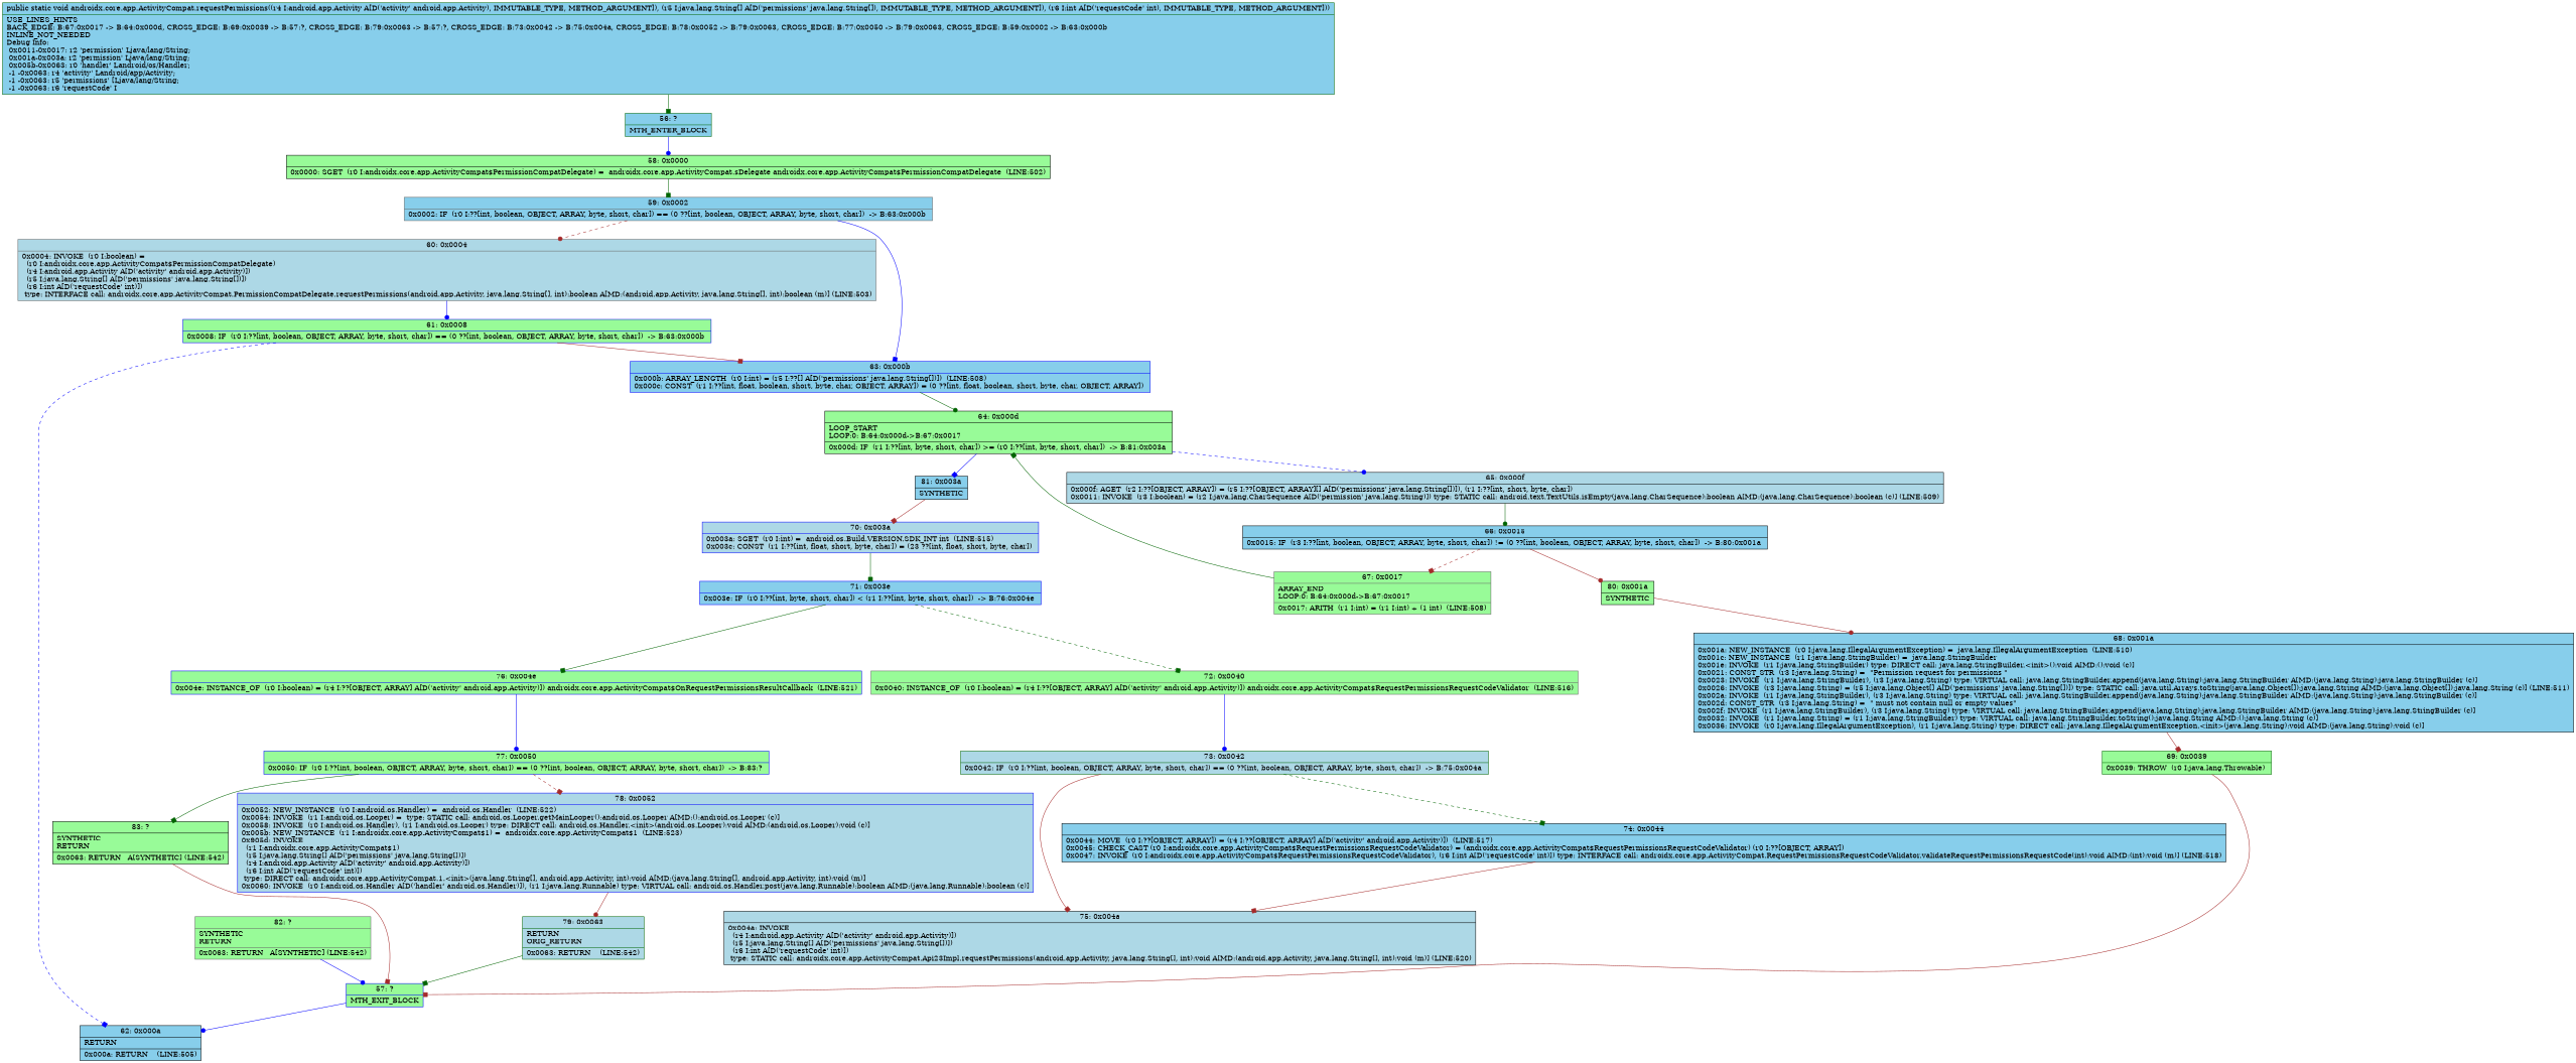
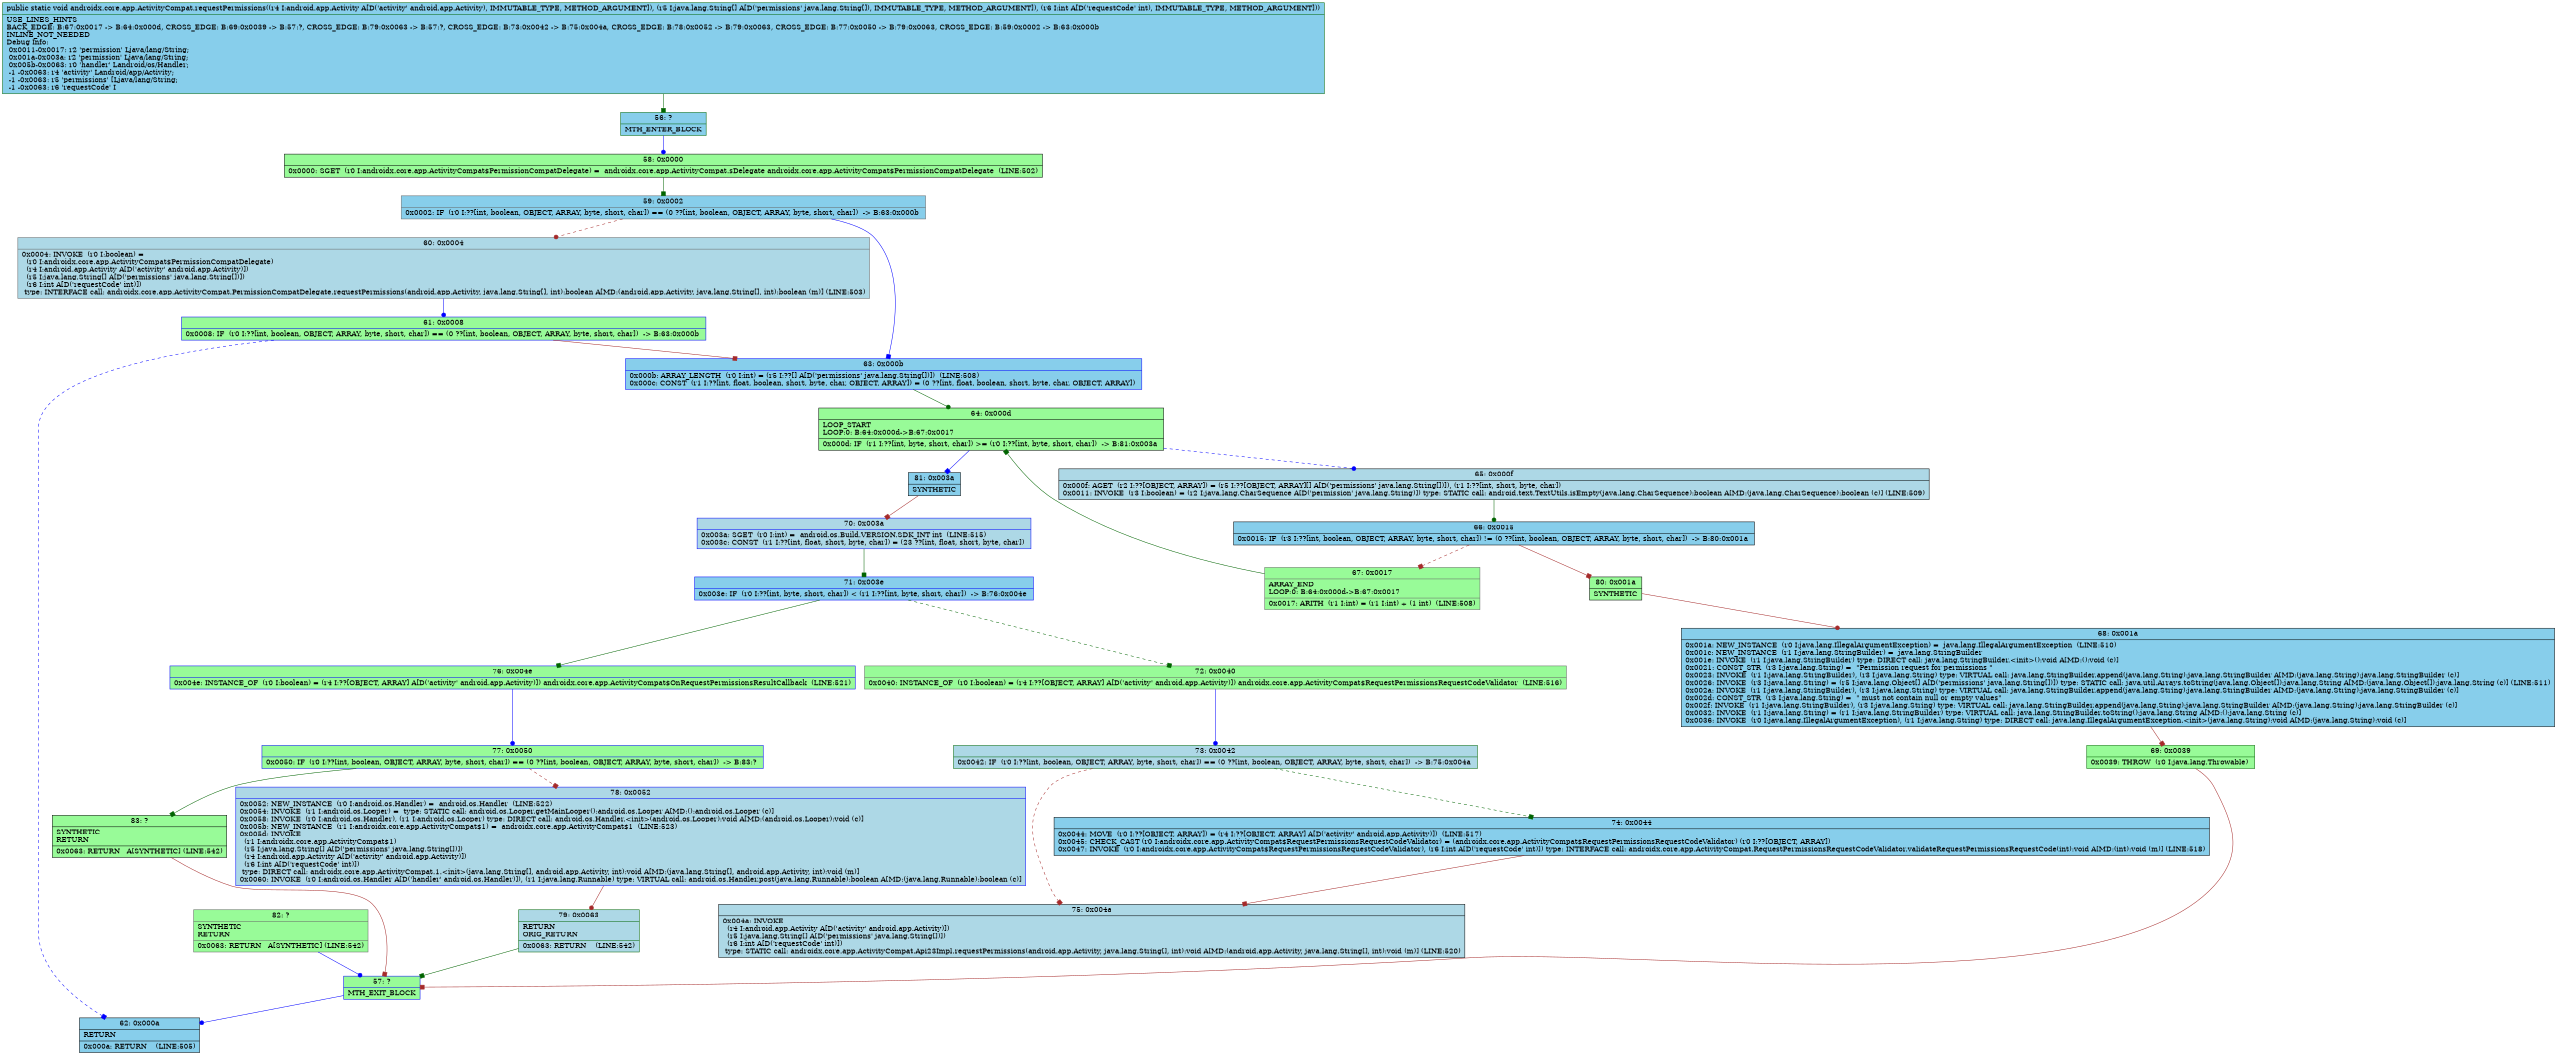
  digraph {
    node [color=black fillcolor=palegreen shape=record style=filled]
    edge [arrowhead=box color=brown]
    n1 [color=darkgreen fillcolor=skyblue label="{56\:\ ?|MTH_ENTER_BLOCK\l}"]
    n2 [label="{58\:\ 0x0000|0x0000: SGET  (r0 I:androidx.core.app.ActivityCompat$PermissionCompatDelegate) =  androidx.core.app.ActivityCompat.sDelegate androidx.core.app.ActivityCompat$PermissionCompatDelegate  (LINE:502)\l}"]
    n3 [color=gray40 fillcolor=skyblue label="{59\:\ 0x0002|0x0002: IF  (r0 I:??[int, boolean, OBJECT, ARRAY, byte, short, char]) == (0 ??[int, boolean, OBJECT, ARRAY, byte, short, char])  \-\> B:63:0x000b \l}"]
    n4 [color=gray40 fillcolor=lightblue label="{60\:\ 0x0004|0x0004: INVOKE  (r0 I:boolean) = \l  (r0 I:androidx.core.app.ActivityCompat$PermissionCompatDelegate)\l  (r4 I:android.app.Activity A[D('activity' android.app.Activity)])\l  (r5 I:java.lang.String[] A[D('permissions' java.lang.String[])])\l  (r6 I:int A[D('requestCode' int)])\l type: INTERFACE call: androidx.core.app.ActivityCompat.PermissionCompatDelegate.requestPermissions(android.app.Activity, java.lang.String[], int):boolean A[MD:(android.app.Activity, java.lang.String[], int):boolean (m)] (LINE:503)\l}"]
    n5 [color=blue fillcolor=skyblue label="{63\:\ 0x000b|0x000b: ARRAY_LENGTH  (r0 I:int) = (r5 I:??[] A[D('permissions' java.lang.String[])])  (LINE:508)\l0x000c: CONST  (r1 I:??[int, float, boolean, short, byte, char, OBJECT, ARRAY]) = (0 ??[int, float, boolean, short, byte, char, OBJECT, ARRAY]) \l}"]
    n6 [color=blue label="{61\:\ 0x0008|0x0008: IF  (r0 I:??[int, boolean, OBJECT, ARRAY, byte, short, char]) == (0 ??[int, boolean, OBJECT, ARRAY, byte, short, char])  \-\> B:63:0x000b \l}"]
    n7 [label="{64\:\ 0x000d|LOOP_START\lLOOP:0: B:64:0x000d\-\>B:67:0x0017\l|0x000d: IF  (r1 I:??[int, byte, short, char]) \>= (r0 I:??[int, byte, short, char])  \-\> B:81:0x003a \l}"]
    n8 [fillcolor=skyblue label="{62\:\ 0x000a|RETURN\l|0x000a: RETURN    (LINE:505)\l}"]
    n9 [color=blue label="{57\:\ ?|MTH_EXIT_BLOCK\l}"]
    n10 [fillcolor=lightblue label="{65\:\ 0x000f|0x000f: AGET  (r2 I:??[OBJECT, ARRAY]) = (r5 I:??[OBJECT, ARRAY][] A[D('permissions' java.lang.String[])]), (r1 I:??[int, short, byte, char]) \l0x0011: INVOKE  (r3 I:boolean) = (r2 I:java.lang.CharSequence A[D('permission' java.lang.String)]) type: STATIC call: android.text.TextUtils.isEmpty(java.lang.CharSequence):boolean A[MD:(java.lang.CharSequence):boolean (c)] (LINE:509)\l}"]
    n11 [fillcolor=skyblue label="{81\:\ 0x003a|SYNTHETIC\l}"]
    n12 [fillcolor=skyblue label="{66\:\ 0x0015|0x0015: IF  (r3 I:??[int, boolean, OBJECT, ARRAY, byte, short, char]) != (0 ??[int, boolean, OBJECT, ARRAY, byte, short, char])  \-\> B:80:0x001a \l}"]
    n13 [color=blue fillcolor=lightblue label="{70\:\ 0x003a|0x003a: SGET  (r0 I:int) =  android.os.Build.VERSION.SDK_INT int  (LINE:515)\l0x003c: CONST  (r1 I:??[int, float, short, byte, char]) = (23 ??[int, float, short, byte, char]) \l}"]
    n14 [color=gray40 label="{67\:\ 0x0017|ARRAY_END\lLOOP:0: B:64:0x000d\-\>B:67:0x0017\l|0x0017: ARITH  (r1 I:int) = (r1 I:int) + (1 int)  (LINE:508)\l}"]
    n15 [label="{80\:\ 0x001a|SYNTHETIC\l}"]
    n16 [fillcolor=skyblue label="{68\:\ 0x001a|0x001a: NEW_INSTANCE  (r0 I:java.lang.IllegalArgumentException) =  java.lang.IllegalArgumentException  (LINE:510)\l0x001c: NEW_INSTANCE  (r1 I:java.lang.StringBuilder) =  java.lang.StringBuilder \l0x001e: INVOKE  (r1 I:java.lang.StringBuilder) type: DIRECT call: java.lang.StringBuilder.\<init\>():void A[MD:():void (c)]\l0x0021: CONST_STR  (r3 I:java.lang.String) =  \"Permission request for permissions \" \l0x0023: INVOKE  (r1 I:java.lang.StringBuilder), (r3 I:java.lang.String) type: VIRTUAL call: java.lang.StringBuilder.append(java.lang.String):java.lang.StringBuilder A[MD:(java.lang.String):java.lang.StringBuilder (c)]\l0x0026: INVOKE  (r3 I:java.lang.String) = (r5 I:java.lang.Object[] A[D('permissions' java.lang.String[])]) type: STATIC call: java.util.Arrays.toString(java.lang.Object[]):java.lang.String A[MD:(java.lang.Object[]):java.lang.String (c)] (LINE:511)\l0x002a: INVOKE  (r1 I:java.lang.StringBuilder), (r3 I:java.lang.String) type: VIRTUAL call: java.lang.StringBuilder.append(java.lang.String):java.lang.StringBuilder A[MD:(java.lang.String):java.lang.StringBuilder (c)]\l0x002d: CONST_STR  (r3 I:java.lang.String) =  \" must not contain null or empty values\" \l0x002f: INVOKE  (r1 I:java.lang.StringBuilder), (r3 I:java.lang.String) type: VIRTUAL call: java.lang.StringBuilder.append(java.lang.String):java.lang.StringBuilder A[MD:(java.lang.String):java.lang.StringBuilder (c)]\l0x0032: INVOKE  (r1 I:java.lang.String) = (r1 I:java.lang.StringBuilder) type: VIRTUAL call: java.lang.StringBuilder.toString():java.lang.String A[MD:():java.lang.String (c)]\l0x0036: INVOKE  (r0 I:java.lang.IllegalArgumentException), (r1 I:java.lang.String) type: DIRECT call: java.lang.IllegalArgumentException.\<init\>(java.lang.String):void A[MD:(java.lang.String):void (c)]\l}"]
    n17 [color=darkgreen label="{69\:\ 0x0039|0x0039: THROW  (r0 I:java.lang.Throwable) \l}"]
    n18 [color=blue fillcolor=skyblue label="{71\:\ 0x003e|0x003e: IF  (r0 I:??[int, byte, short, char]) \< (r1 I:??[int, byte, short, char])  \-\> B:76:0x004e \l}"]
    n19 [color=gray40 label="{72\:\ 0x0040|0x0040: INSTANCE_OF  (r0 I:boolean) = (r4 I:??[OBJECT, ARRAY] A[D('activity' android.app.Activity)]) androidx.core.app.ActivityCompat$RequestPermissionsRequestCodeValidator  (LINE:516)\l}"]
    n20 [color=blue label="{76\:\ 0x004e|0x004e: INSTANCE_OF  (r0 I:boolean) = (r4 I:??[OBJECT, ARRAY] A[D('activity' android.app.Activity)]) androidx.core.app.ActivityCompat$OnRequestPermissionsResultCallback  (LINE:521)\l}"]
    n21 [color=darkgreen fillcolor=lightblue label="{73\:\ 0x0042|0x0042: IF  (r0 I:??[int, boolean, OBJECT, ARRAY, byte, short, char]) == (0 ??[int, boolean, OBJECT, ARRAY, byte, short, char])  \-\> B:75:0x004a \l}"]
    n22 [color=blue label="{77\:\ 0x0050|0x0050: IF  (r0 I:??[int, boolean, OBJECT, ARRAY, byte, short, char]) == (0 ??[int, boolean, OBJECT, ARRAY, byte, short, char])  \-\> B:83:? \l}"]
    n23 [fillcolor=skyblue label="{74\:\ 0x0044|0x0044: MOVE  (r0 I:??[OBJECT, ARRAY]) = (r4 I:??[OBJECT, ARRAY] A[D('activity' android.app.Activity)])  (LINE:517)\l0x0045: CHECK_CAST (r0 I:androidx.core.app.ActivityCompat$RequestPermissionsRequestCodeValidator) = (androidx.core.app.ActivityCompat$RequestPermissionsRequestCodeValidator) (r0 I:??[OBJECT, ARRAY]) \l0x0047: INVOKE  (r0 I:androidx.core.app.ActivityCompat$RequestPermissionsRequestCodeValidator), (r6 I:int A[D('requestCode' int)]) type: INTERFACE call: androidx.core.app.ActivityCompat.RequestPermissionsRequestCodeValidator.validateRequestPermissionsRequestCode(int):void A[MD:(int):void (m)] (LINE:518)\l}"]
    n24 [fillcolor=lightblue label="{75\:\ 0x004a|0x004a: INVOKE  \l  (r4 I:android.app.Activity A[D('activity' android.app.Activity)])\l  (r5 I:java.lang.String[] A[D('permissions' java.lang.String[])])\l  (r6 I:int A[D('requestCode' int)])\l type: STATIC call: androidx.core.app.ActivityCompat.Api23Impl.requestPermissions(android.app.Activity, java.lang.String[], int):void A[MD:(android.app.Activity, java.lang.String[], int):void (m)] (LINE:520)\l}"]
    n25 [color=gray40 label="{82\:\ ?|SYNTHETIC\lRETURN\l|0x0063: RETURN   A[SYNTHETIC] (LINE:542)\l}"]
-   n26 [color=blue fillcolor=lightblue label="{78\:\ 0x0052|0x0052: NEW_INSTANCE  (r0 I:android.os.Handler) =  android.os.Handler  (LINE:522)\l0x0054: INVOKE  (r1 I:android.os.Looper) =  type: STATIC call: android.os.Looper.getMainLooper():android.os.Looper A[MD:():android.os.Looper (c)]\l0x0058: INVOKE  (r0 I:android.os.Handler), (r1 I:android.os.Looper) type: DIRECT call: android.os.Handler.\<init\>(android.os.Looper):void A[MD:(android.os.Looper):void (c)]\l0x005b: NEW_INSTANCE  (r1 I:androidx.core.app.ActivityCompat$1) =  androidx.core.app.ActivityCompat$1  (LINE:523)\l0x905d: INVOKE  \l  (r1 I:androidx.core.app.ActivityCompat$1)\l  (r5 I:java.lang.String[] A[D('permissions' java.lang.String[])])\l  (r4 I:android.app.Activity A[D('activity' android.app.Activity)])\l  (r6 I:int A[D('requestCode' int)])\l type: DIRECT call: androidx.core.app.ActivityCompat.1.\<init\>(java.lang.String[], android.app.Activity, int):void A[MD:(java.lang.String[], android.app.Activity, int):void (m)]\l0x0060: INVOKE  (r0 I:android.os.Handler A[D('handler' android.os.Handler)]), (r1 I:java.lang.Runnable) type: VIRTUAL call: android.os.Handler.post(java.lang.Runnable):boolean A[MD:(java.lang.Runnable):boolean (c)]\l}"]
+   n26 [color=blue fillcolor=lightblue label="{78\:\ 0x0052|0x0052: NEW_INSTANCE  (r0 I:android.os.Handler) =  android.os.Handler  (LINE:522)\l0x0054: INVOKE  (r1 I:android.os.Looper) =  type: STATIC call: android.os.Looper.getMainLooper():android.os.Looper A[MD:():android.os.Looper (c)]\l0x0058: INVOKE  (r0 I:android.os.Handler), (r1 I:android.os.Looper) type: DIRECT call: android.os.Handler.\<init\>(android.os.Looper):void A[MD:(android.os.Looper):void (c)]\l0x005b: NEW_INSTANCE  (r1 I:androidx.core.app.ActivityCompat$1) =  androidx.core.app.ActivityCompat$1  (LINE:523)\l0x005d: INVOKE  \l  (r1 I:androidx.core.app.ActivityCompat$1)\l  (r5 I:java.lang.String[] A[D('permissions' java.lang.String[])])\l  (r4 I:android.app.Activity A[D('activity' android.app.Activity)])\l  (r6 I:int A[D('requestCode' int)])\l type: DIRECT call: androidx.core.app.ActivityCompat.1.\<init\>(java.lang.String[], android.app.Activity, int):void A[MD:(java.lang.String[], android.app.Activity, int):void (m)]\l0x0060: INVOKE  (r0 I:android.os.Handler A[D('handler' android.os.Handler)]), (r1 I:java.lang.Runnable) type: VIRTUAL call: android.os.Handler.post(java.lang.Runnable):boolean A[MD:(java.lang.Runnable):boolean (c)]\l}"]
    n27 [label="{83\:\ ?|SYNTHETIC\lRETURN\l|0x0063: RETURN   A[SYNTHETIC] (LINE:542)\l}"]
    n28 [color=darkgreen fillcolor=lightblue label="{79\:\ 0x0063|RETURN\lORIG_RETURN\l|0x0063: RETURN    (LINE:542)\l}"]
    n29 [color=darkgreen fillcolor=skyblue label="{public static void androidx.core.app.ActivityCompat.requestPermissions((r4 I:android.app.Activity A[D('activity' android.app.Activity), IMMUTABLE_TYPE, METHOD_ARGUMENT]), (r5 I:java.lang.String[] A[D('permissions' java.lang.String[]), IMMUTABLE_TYPE, METHOD_ARGUMENT]), (r6 I:int A[D('requestCode' int), IMMUTABLE_TYPE, METHOD_ARGUMENT]))  | USE_LINES_HINTS\lBACK_EDGE: B:67:0x0017 \-\> B:64:0x000d, CROSS_EDGE: B:69:0x0039 \-\> B:57:?, CROSS_EDGE: B:79:0x0063 \-\> B:57:?, CROSS_EDGE: B:73:0x0042 \-\> B:75:0x004a, CROSS_EDGE: B:78:0x0052 \-\> B:79:0x0063, CROSS_EDGE: B:77:0x0050 \-\> B:79:0x0063, CROSS_EDGE: B:59:0x0002 \-\> B:63:0x000b\lINLINE_NOT_NEEDED\lDebug Info:\l  0x0011\-0x0017: r2 'permission' Ljava\/lang\/String;\l  0x001a\-0x003a: r2 'permission' Ljava\/lang\/String;\l  0x005b\-0x0063: r0 'handler' Landroid\/os\/Handler;\l  \-1 \-0x0063: r4 'activity' Landroid\/app\/Activity;\l  \-1 \-0x0063: r5 'permissions' [Ljava\/lang\/String;\l  \-1 \-0x0063: r6 'requestCode' I\l}"]
    n1 -> n2 [arrowhead=dot color=blue]
    n2 -> n3 [color=darkgreen]
    n3 -> n4 [arrowhead=dot style=dashed]
    n3 -> n5 [color=blue]
    n4 -> n6 [arrowhead=dot color=blue]
    n5 -> n7 [arrowhead=dot color=darkgreen]
    n6 -> n5
    n6 -> n8 [color=blue style=dashed]
    n7 -> n10 [arrowhead=dot color=blue style=dashed]
    n7 -> n11 [color=blue]
    n9 -> n8 [arrowhead=dot color=blue]
    n10 -> n12 [arrowhead=dot color=darkgreen]
    n11 -> n13
    n12 -> n14 [style=dashed]
-   n12 -> n15 [arrowhead=dot]
+   n12 -> n15
    n13 -> n18 [color=darkgreen]
    n14 -> n7 [color=darkgreen]
    n15 -> n16 [arrowhead=dot]
    n16 -> n17
    n17 -> n9
    n18 -> n19 [color=darkgreen style=dashed]
    n18 -> n20 [color=darkgreen]
    n19 -> n21 [arrowhead=dot color=blue]
    n20 -> n22 [arrowhead=dot color=blue]
    n21 -> n23 [color=darkgreen style=dashed]
-   n21 -> n24
+   n21 -> n24 [style=dashed]
    n22 -> n26 [style=dashed]
    n22 -> n27 [color=darkgreen]
    n23 -> n24
    n25 -> n9 [arrowhead=dot color=blue]
    n26 -> n28 [arrowhead=dot]
    n27 -> n9
    n28 -> n9 [color=darkgreen]
    n29 -> n1 [color=darkgreen]
  }
